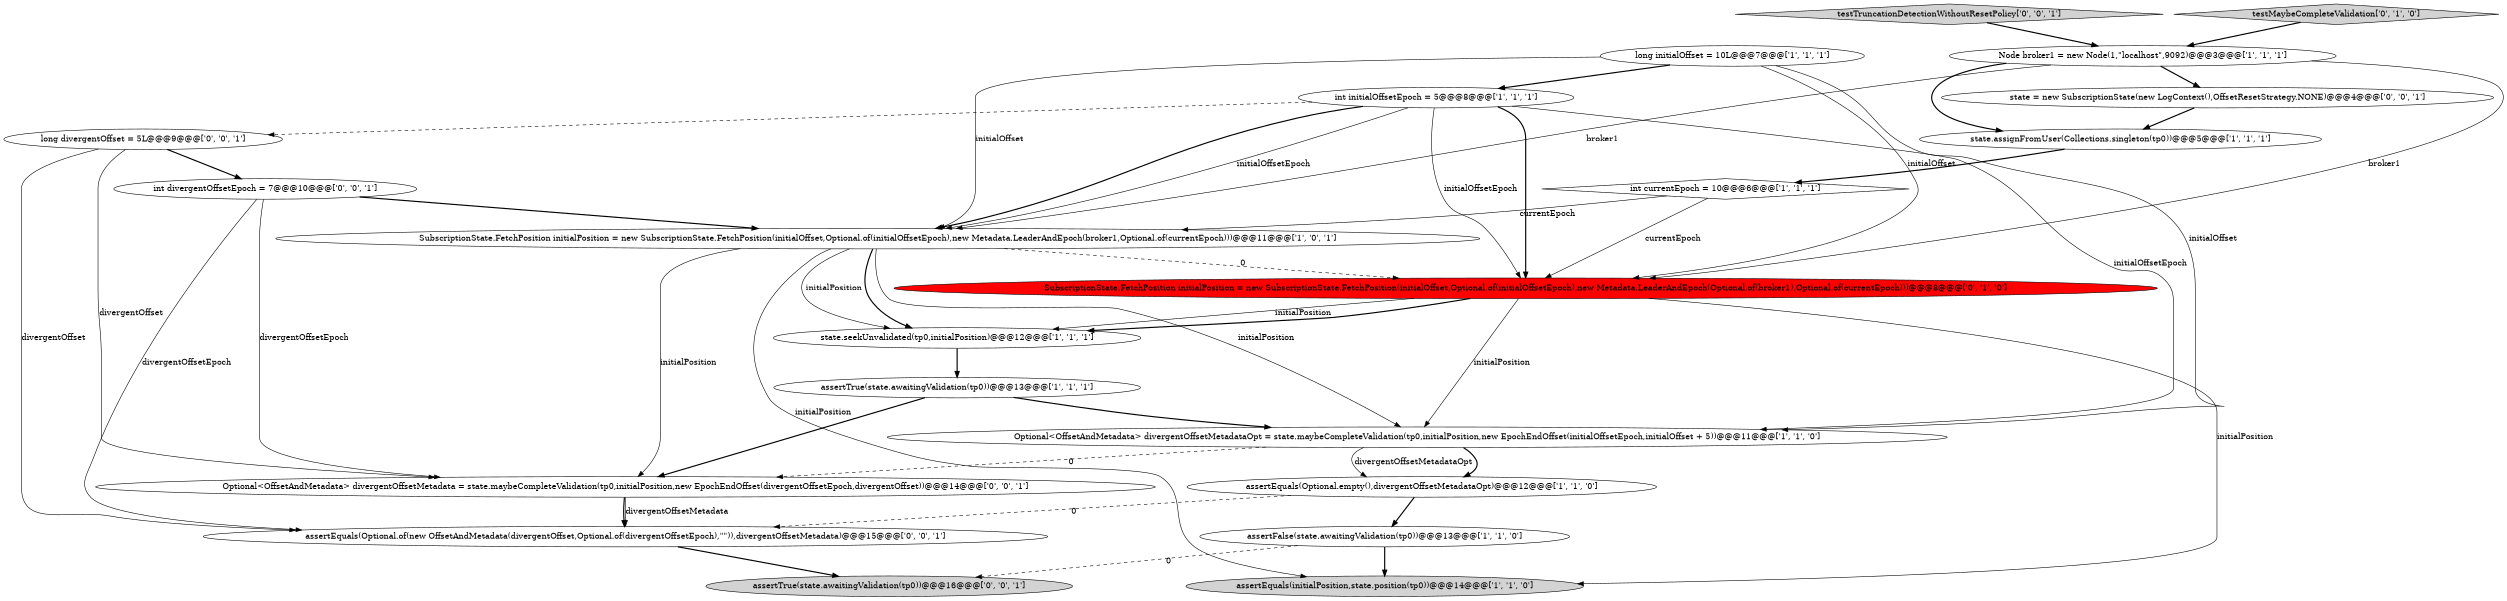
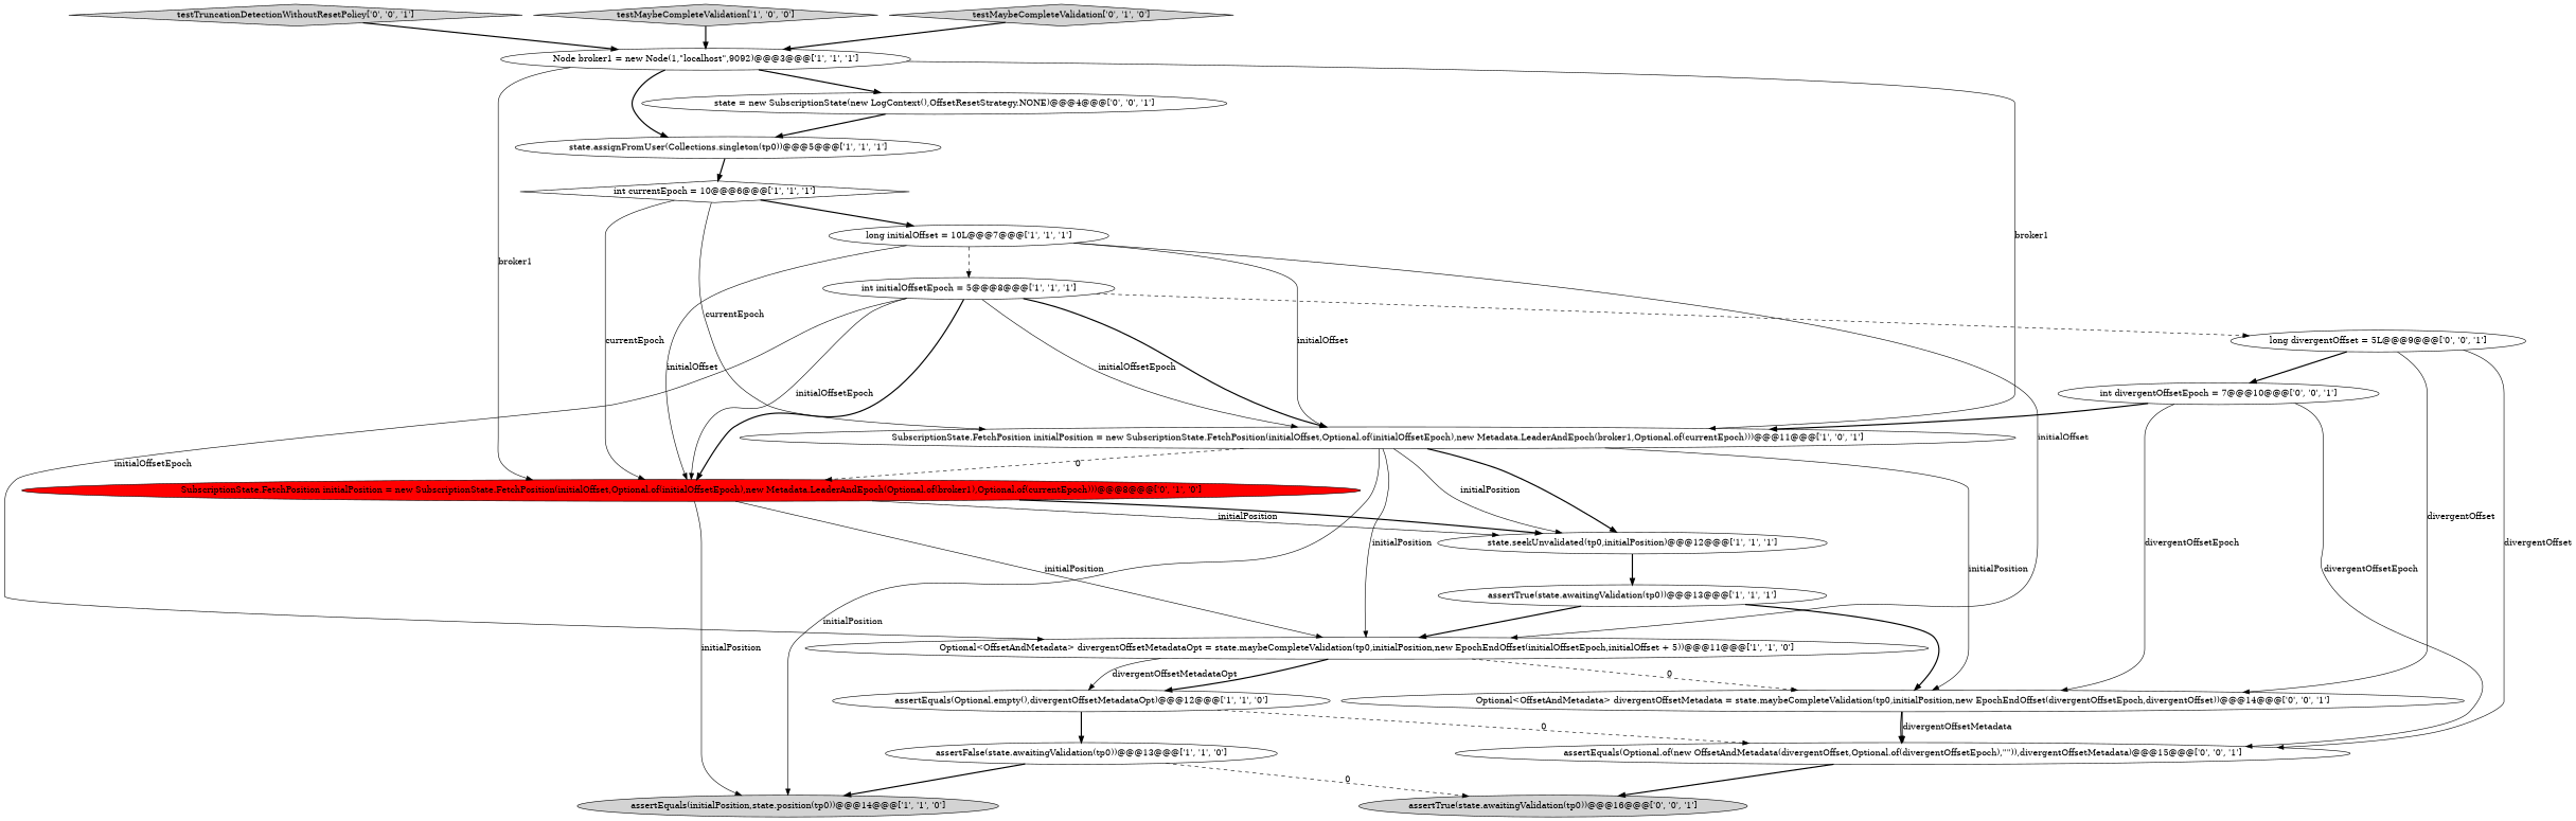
  digraph {
    node [fillcolor=white shape=ellipse style=filled]
    edge [style=bold]
    n1 [label="int currentEpoch = 10@@@6@@@['1', '1', '1']" shape=diamond]
    n2 [label="long initialOffset = 10L@@@7@@@['1', '1', '1']"]
    n3 [fillcolor=red label="SubscriptionState.FetchPosition initialPosition = new SubscriptionState.FetchPosition(initialOffset,Optional.of(initialOffsetEpoch),new Metadata.LeaderAndEpoch(Optional.of(broker1),Optional.of(currentEpoch)))@@@8@@@['0', '1', '0']"]
    n4 [label="SubscriptionState.FetchPosition initialPosition = new SubscriptionState.FetchPosition(initialOffset,Optional.of(initialOffsetEpoch),new Metadata.LeaderAndEpoch(broker1,Optional.of(currentEpoch)))@@@11@@@['1', '0', '1']"]
    n5 [label="int initialOffsetEpoch = 5@@@8@@@['1', '1', '1']"]
    n6 [label="Optional<OffsetAndMetadata> divergentOffsetMetadataOpt = state.maybeCompleteValidation(tp0,initialPosition,new EpochEndOffset(initialOffsetEpoch,initialOffset + 5))@@@11@@@['1', '1', '0']"]
    n7 [fillcolor=lightgray label="assertEquals(initialPosition,state.position(tp0))@@@14@@@['1', '1', '0']"]
    n8 [label="state.seekUnvalidated(tp0,initialPosition)@@@12@@@['1', '1', '1']"]
    n9 [label="Optional<OffsetAndMetadata> divergentOffsetMetadata = state.maybeCompleteValidation(tp0,initialPosition,new EpochEndOffset(divergentOffsetEpoch,divergentOffset))@@@14@@@['0', '0', '1']"]
    n10 [label="long divergentOffset = 5L@@@9@@@['0', '0', '1']"]
    n11 [label="int divergentOffsetEpoch = 7@@@10@@@['0', '0', '1']"]
    n12 [label="assertEquals(Optional.of(new OffsetAndMetadata(divergentOffset,Optional.of(divergentOffsetEpoch),\"\")),divergentOffsetMetadata)@@@15@@@['0', '0', '1']"]
    n13 [fillcolor=lightgray label="assertTrue(state.awaitingValidation(tp0))@@@16@@@['0', '0', '1']"]
    n14 [label="state = new SubscriptionState(new LogContext(),OffsetResetStrategy.NONE)@@@4@@@['0', '0', '1']"]
    n15 [label="state.assignFromUser(Collections.singleton(tp0))@@@5@@@['1', '1', '1']"]
    n16 [label="assertEquals(Optional.empty(),divergentOffsetMetadataOpt)@@@12@@@['1', '1', '0']"]
    n17 [label="assertTrue(state.awaitingValidation(tp0))@@@13@@@['1', '1', '1']"]
    n18 [fillcolor=lightgray label="testTruncationDetectionWithoutResetPolicy['0', '0', '1']" shape=diamond]
    n19 [label="Node broker1 = new Node(1,\"localhost\",9092)@@@3@@@['1', '1', '1']"]
+   n20 [fillcolor=lightgray label="testMaybeCompleteValidation['1', '0', '0']" shape=diamond]
    n21 [fillcolor=lightgray label="testMaybeCompleteValidation['0', '1', '0']" shape=diamond]
    n22 [label="assertFalse(state.awaitingValidation(tp0))@@@13@@@['1', '1', '0']"]
+   n1 -> n2
    n1 -> n3 [label=currentEpoch style=solid]
    n1 -> n4 [label=currentEpoch style=solid]
    n2 -> n3 [label=initialOffset style=solid]
    n2 -> n4 [label=initialOffset style=solid]
-   n2 -> n5
+   n2 -> n5 [style=dashed]
    n2 -> n6 [label=initialOffset style=solid]
    n3 -> n6 [label=initialPosition style=solid]
    n3 -> n7 [label=initialPosition style=solid]
    n3 -> n8 [label=initialPosition style=solid]
    n3 -> n8
    n4 -> n3 [label=0 style=dashed]
    n4 -> n6 [label=initialPosition style=solid]
    n4 -> n7 [label=initialPosition style=solid]
    n4 -> n8
    n4 -> n8 [label=initialPosition style=solid]
    n4 -> n9 [label=initialPosition style=solid]
    n5 -> n3 [label=initialOffsetEpoch style=solid]
    n5 -> n3
    n5 -> n4
    n5 -> n4 [label=initialOffsetEpoch style=solid]
    n5 -> n6 [label=initialOffsetEpoch style=solid]
    n5 -> n10 [style=dashed]
    n6 -> n9 [label=0 style=dashed]
    n6 -> n16
    n6 -> n16 [label=divergentOffsetMetadataOpt style=solid]
    n8 -> n17
    n9 -> n12 [label=divergentOffsetMetadata style=solid]
    n9 -> n12
    n10 -> n9 [label=divergentOffset style=solid]
    n10 -> n11
    n10 -> n12 [label=divergentOffset style=solid]
    n11 -> n4
    n11 -> n9 [label=divergentOffsetEpoch style=solid]
    n11 -> n12 [label=divergentOffsetEpoch style=solid]
    n12 -> n13
    n14 -> n15
    n15 -> n1
    n16 -> n12 [label=0 style=dashed]
    n16 -> n22
    n17 -> n6
    n17 -> n9
    n18 -> n19
    n19 -> n3 [label=broker1 style=solid]
    n19 -> n4 [label=broker1 style=solid]
    n19 -> n14
    n19 -> n15
+   n20 -> n19
    n21 -> n19
    n22 -> n7
    n22 -> n13 [label=0 style=dashed]
  }
